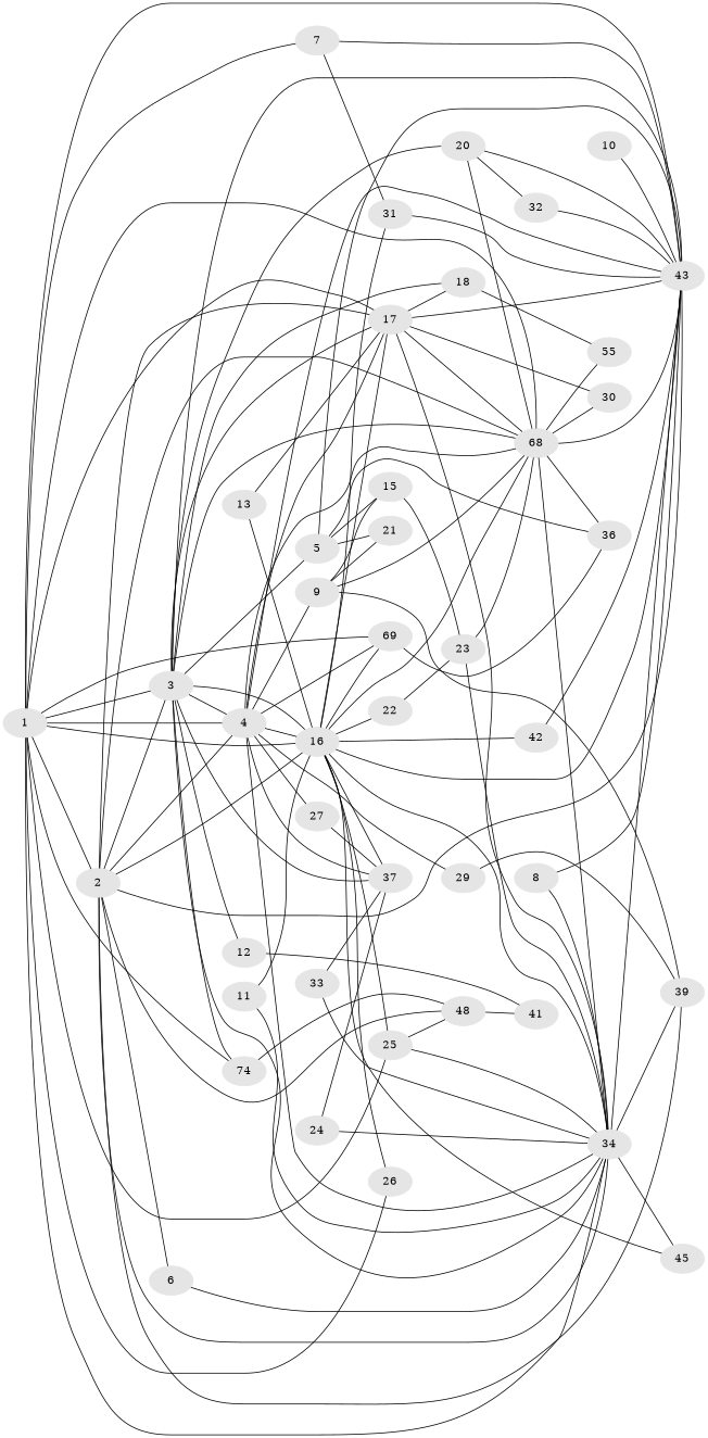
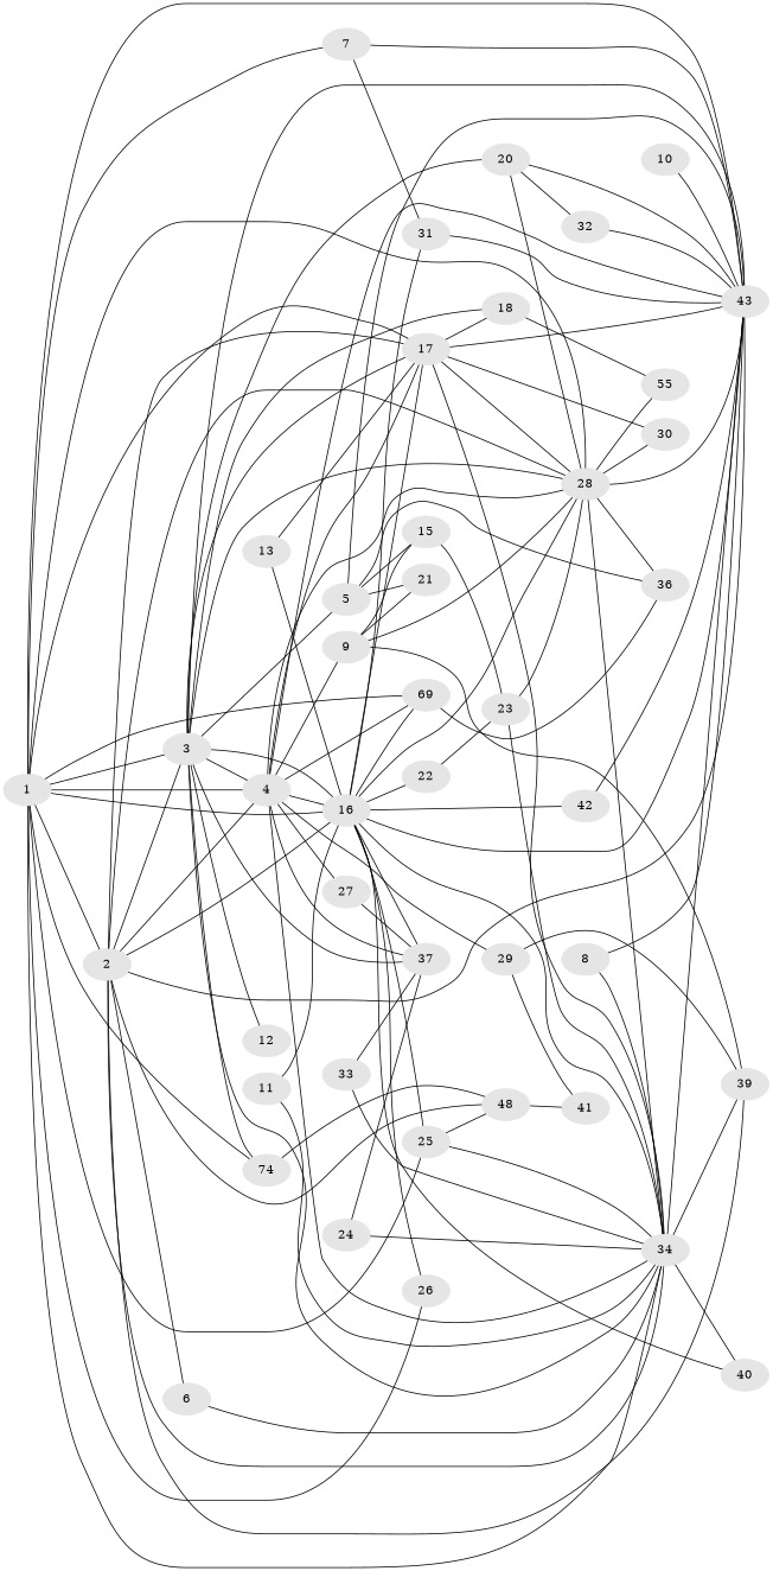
  graph {
    rankdir=LR
    node [color=gray90 style=filled]
    edge [weight=1.0]
    1
    2
    3
    4
    7
    n6 [label=74]
    16
    17
    n9 [label=69]
    25
    26
-   28 [label=68]
+   28
    34
    43
    6
    n16 [label=48]
    39
    5
    12
    18
    20
    37
    9
    27
    29
    31
    22
-   40 [label=45]
+   40
    42
    30
    36
    n32 [label=55]
    41
    15
    21
    32
    23
    8
    10
    11
    13
    24
    33
    1 -- 2
    1 -- 3 [weight=2.0]
    1 -- 4
    1 -- 7
    1 -- n6 [weight=2.0]
    1 -- 16
    1 -- 17
    1 -- n9
    1 -- 25
    1 -- 26
    1 -- 28
    1 -- 34
    1 -- 43
    2 -- 3 [weight=2.0]
    2 -- 4
    2 -- 16
    2 -- 17
    2 -- 28
    2 -- 34 [weight=2.0]
    2 -- 43 [weight=2.0]
    2 -- 6
    2 -- n16
    2 -- 39
    3 -- 4 [weight=2.0]
    3 -- n6
    3 -- 16 [weight=2.0]
    3 -- 17 [weight=3.0]
    3 -- 28 [weight=2.0]
    3 -- 34 [weight=2.0]
    3 -- 43 [weight=2.0]
    3 -- 5
    3 -- 12
    3 -- 18
    3 -- 20
    3 -- 37
    4 -- 16
    4 -- 17
    4 -- n9
    4 -- 28
    4 -- 34
    4 -- 43
    4 -- 37
    4 -- 9
    4 -- 27
    4 -- 29
    7 -- 43
    7 -- 31
    n6 -- n16
    16 -- 17
    16 -- n9
    16 -- 25
    16 -- 26
    16 -- 28 [weight=2.0]
    16 -- 34
    16 -- 43 [weight=2.0]
    16 -- 37
    16 -- 31
    16 -- 22
    16 -- 40
    16 -- 42
    17 -- 28
    17 -- 34
    17 -- 43
    17 -- 18
    17 -- 30
    n9 -- 36
    25 -- 34
    25 -- n16
    28 -- 34
    28 -- 43
    28 -- 30
    28 -- 36
    28 -- n32
    34 -- 43
    34 -- 39
    34 -- 40
    6 -- 34
    n16 -- 41
    5 -- 43
    5 -- 36
    5 -- 15
    5 -- 21
-   12 -- 41
+   29 -- 41
    18 -- n32
    20 -- 28
    20 -- 43
    20 -- 32
    9 -- 28
    9 -- 39
    9 -- 15
    9 -- 21
    27 -- 37
    29 -- 39
    31 -- 43
    22 -- 23
    42 -- 43
    15 -- 23
    32 -- 43
    23 -- 28
    23 -- 34
    8 -- 34
    8 -- 43
    10 -- 43
    11 -- 16
    11 -- 34
    13 -- 16
    13 -- 17
    24 -- 34
    24 -- 37
    33 -- 34
    33 -- 37
  }
